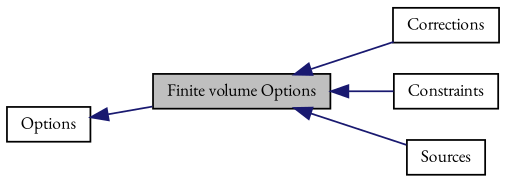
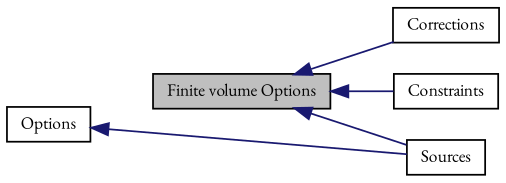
  digraph {
    fontname="EB Garamond"
    rankdir=LR
    node [color=black fontname="EB Garamond" fontsize=10 shape=record]
    edge [color=midnightblue dir=back fontname="EB Garamond" fontsize=10 labelfontname=Helvetica labelfontsize=10 shape=plaintext style=solid]
    n1 [fillcolor=grey75 fontcolor=black height=0.2 label="Finite volume Options" style=filled width=0.4]
    n2 [height=0.2 label=Corrections width=0.4]
    n3 [height=0.2 label=Sources width=0.4]
    n4 [height=0.2 label=Constraints width=0.4]
    n5 [height=0.2 label=Options width=0.4]
    n1 -> n2
    n1 -> n3
    n1 -> n4
-   n5 -> n1
+   n5 -> n3
  }
